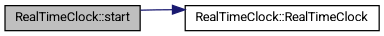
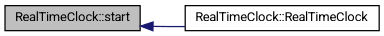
  digraph {
    rankdir=LR
    fontname=Roboto
    node [color=black fontname=Roboto fontsize=10 shape=record style=filled]
    n1 [fillcolor=grey75 fontcolor=black height=0.2 label="RealTimeClock::start" width=0.4]
    n2 [fillcolor=white height=0.2 label="RealTimeClock::RealTimeClock" width=0.4]
-   n2 -> n1 [color=midnightblue dir=back fontname=Roboto fontsize=10 labelfontname=Helvetica labelfontsize=10 style=solid]
+   n1 -> n2 [color=midnightblue dir=back fontname=Roboto fontsize=10 labelfontname=Helvetica labelfontsize=10 style=solid]
  }
